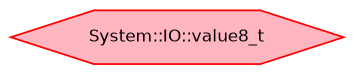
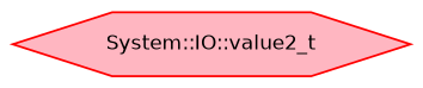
  digraph {
    rankdir=LR
-   n1 [color=red fillcolor=lightpink fontname=Helvetica fontsize=10 height=0.2 label="System::IO::value8_t" shape=hexagon style=filled width=0.4]
+   n1 [color=red fillcolor=lightpink fontname=Helvetica fontsize=10 height=0.2 label="System::IO::value2_t" shape=hexagon style=filled width=0.4]
  }
